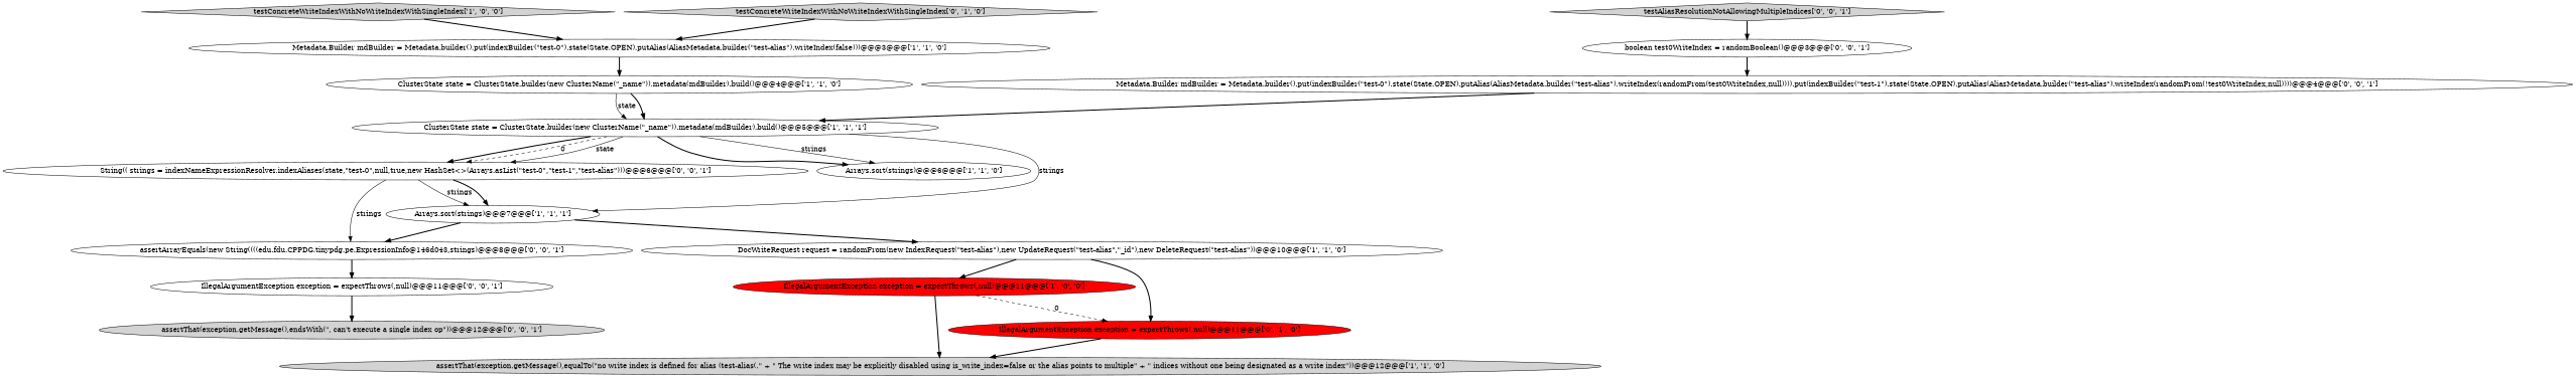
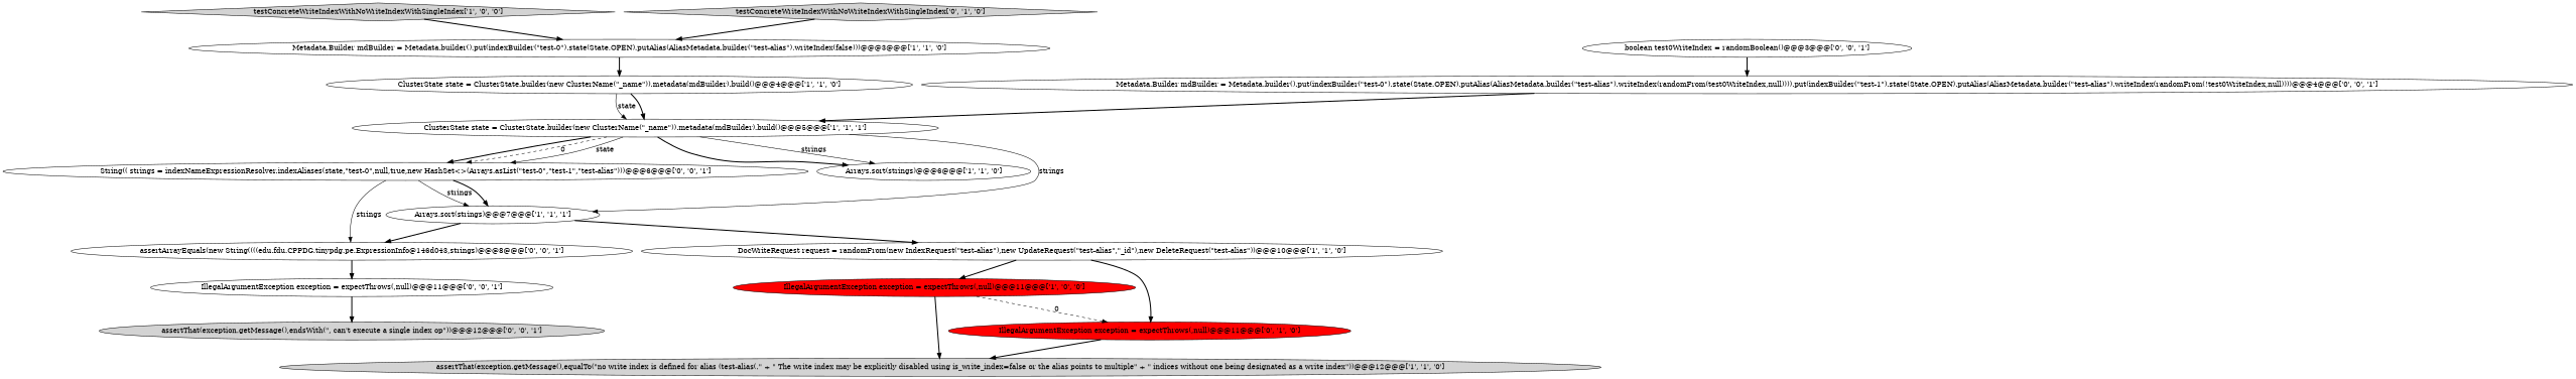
  digraph {
    node [fillcolor=white shape=ellipse style=filled]
    edge [style=bold]
    n1 [fillcolor=lightgray label="testConcreteWriteIndexWithNoWriteIndexWithSingleIndex['1', '0', '0']" shape=diamond]
    n2 [label="Metadata.Builder mdBuilder = Metadata.builder().put(indexBuilder(\"test-0\").state(State.OPEN).putAlias(AliasMetadata.builder(\"test-alias\").writeIndex(false)))@@@3@@@['1', '1', '0']"]
    n3 [label="ClusterState state = ClusterState.builder(new ClusterName(\"_name\")).metadata(mdBuilder).build()@@@4@@@['1', '1', '0']"]
    n4 [label="Metadata.Builder mdBuilder = Metadata.builder().put(indexBuilder(\"test-0\").state(State.OPEN).putAlias(AliasMetadata.builder(\"test-alias\").writeIndex(randomFrom(test0WriteIndex,null)))).put(indexBuilder(\"test-1\").state(State.OPEN).putAlias(AliasMetadata.builder(\"test-alias\").writeIndex(randomFrom(!test0WriteIndex,null))))@@@4@@@['0', '0', '1']"]
    n5 [label="ClusterState state = ClusterState.builder(new ClusterName(\"_name\")).metadata(mdBuilder).build()@@@5@@@['1', '1', '1']"]
    n6 [label="String(( strings = indexNameExpressionResolver.indexAliases(state,\"test-0\",null,true,new HashSet<>(Arrays.asList(\"test-0\",\"test-1\",\"test-alias\")))@@@6@@@['0', '0', '1']"]
    n7 [label="Arrays.sort(strings)@@@6@@@['1', '1', '0']"]
    n8 [label="Arrays.sort(strings)@@@7@@@['1', '1', '1']"]
    n9 [label="assertArrayEquals(new String((((edu.fdu.CPPDG.tinypdg.pe.ExpressionInfo@146d043,strings)@@@8@@@['0', '0', '1']"]
    n10 [label="DocWriteRequest request = randomFrom(new IndexRequest(\"test-alias\"),new UpdateRequest(\"test-alias\",\"_id\"),new DeleteRequest(\"test-alias\"))@@@10@@@['1', '1', '0']"]
    n11 [label="IllegalArgumentException exception = expectThrows(,null)@@@11@@@['0', '0', '1']"]
    n12 [fillcolor=lightgray label="assertThat(exception.getMessage(),endsWith(\", can't execute a single index op\"))@@@12@@@['0', '0', '1']"]
-   n13 [fillcolor=lightgray label="testAliasResolutionNotAllowingMultipleIndices['0', '0', '1']" shape=diamond]
    n14 [label="boolean test0WriteIndex = randomBoolean()@@@3@@@['0', '0', '1']"]
    n15 [fillcolor=lightgray label="testConcreteWriteIndexWithNoWriteIndexWithSingleIndex['0', '1', '0']" shape=diamond]
    n16 [fillcolor=red label="IllegalArgumentException exception = expectThrows(,null)@@@11@@@['0', '1', '0']"]
    n17 [fillcolor=red label="IllegalArgumentException exception = expectThrows(,null)@@@11@@@['1', '0', '0']"]
    n18 [fillcolor=lightgray label="assertThat(exception.getMessage(),equalTo(\"no write index is defined for alias (test-alias(.\" + \" The write index may be explicitly disabled using is_write_index=false or the alias points to multiple\" + \" indices without one being designated as a write index\"))@@@12@@@['1', '1', '0']"]
    n1 -> n2
    n2 -> n3
    n3 -> n5
    n3 -> n5 [label=state style=solid]
    n4 -> n5
    n5 -> n6
    n5 -> n6 [label=0 style=dashed]
    n5 -> n6 [label=state style=solid]
    n5 -> n7
    n5 -> n7 [label=strings style=solid]
    n5 -> n8 [label=strings style=solid]
    n6 -> n8 [label=strings style=solid]
    n6 -> n8
    n6 -> n9 [label=strings style=solid]
    n8 -> n9
    n8 -> n10
    n9 -> n11
    n10 -> n16
    n10 -> n17
    n11 -> n12
-   n13 -> n14
    n14 -> n4
    n15 -> n2
    n16 -> n18
    n17 -> n16 [label=0 style=dashed]
    n17 -> n18
  }
